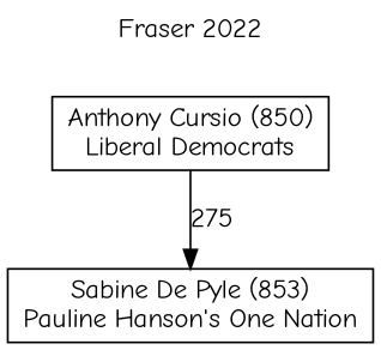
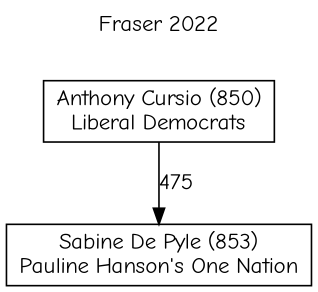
  digraph {
    label="Fraser 2022"
    labelloc=t
    mclimit=10
    fontname="Comic Neue"
    node [shape=box fontname="Comic Neue"]
    n1 [label="Sabine De Pyle (853)\nPauline Hanson's One Nation"]
    n2 [label="Anthony Cursio (850)\nLiberal Democrats"]
-   n2 -> n1 [label=275 fontname="Comic Neue"]
+   n2 -> n1 [label=475 fontname="Comic Neue"]
  }
